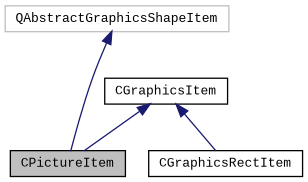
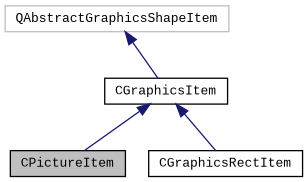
  digraph {
    fontname="Liberation Mono"
    node [color=black fillcolor=white fontname="Liberation Mono" fontsize=10 shape=record style=filled]
    edge [color=midnightblue dir=back fontname="Liberation Mono" fontsize=10 labelfontname=Helvetica labelfontsize=10 style=solid]
    n1 [fillcolor=grey75 fontcolor=black height=0.2 label=CPictureItem width=0.4]
    n2 [height=0.2 label=CGraphicsRectItem width=0.4]
    n3 [height=0.2 label=CGraphicsItem width=0.4]
    n4 [color=grey75 height=0.2 label=QAbstractGraphicsShapeItem width=0.4]
    n3 -> n1
    n3 -> n2
-   n4 -> n1
+   n4 -> n3
  }
